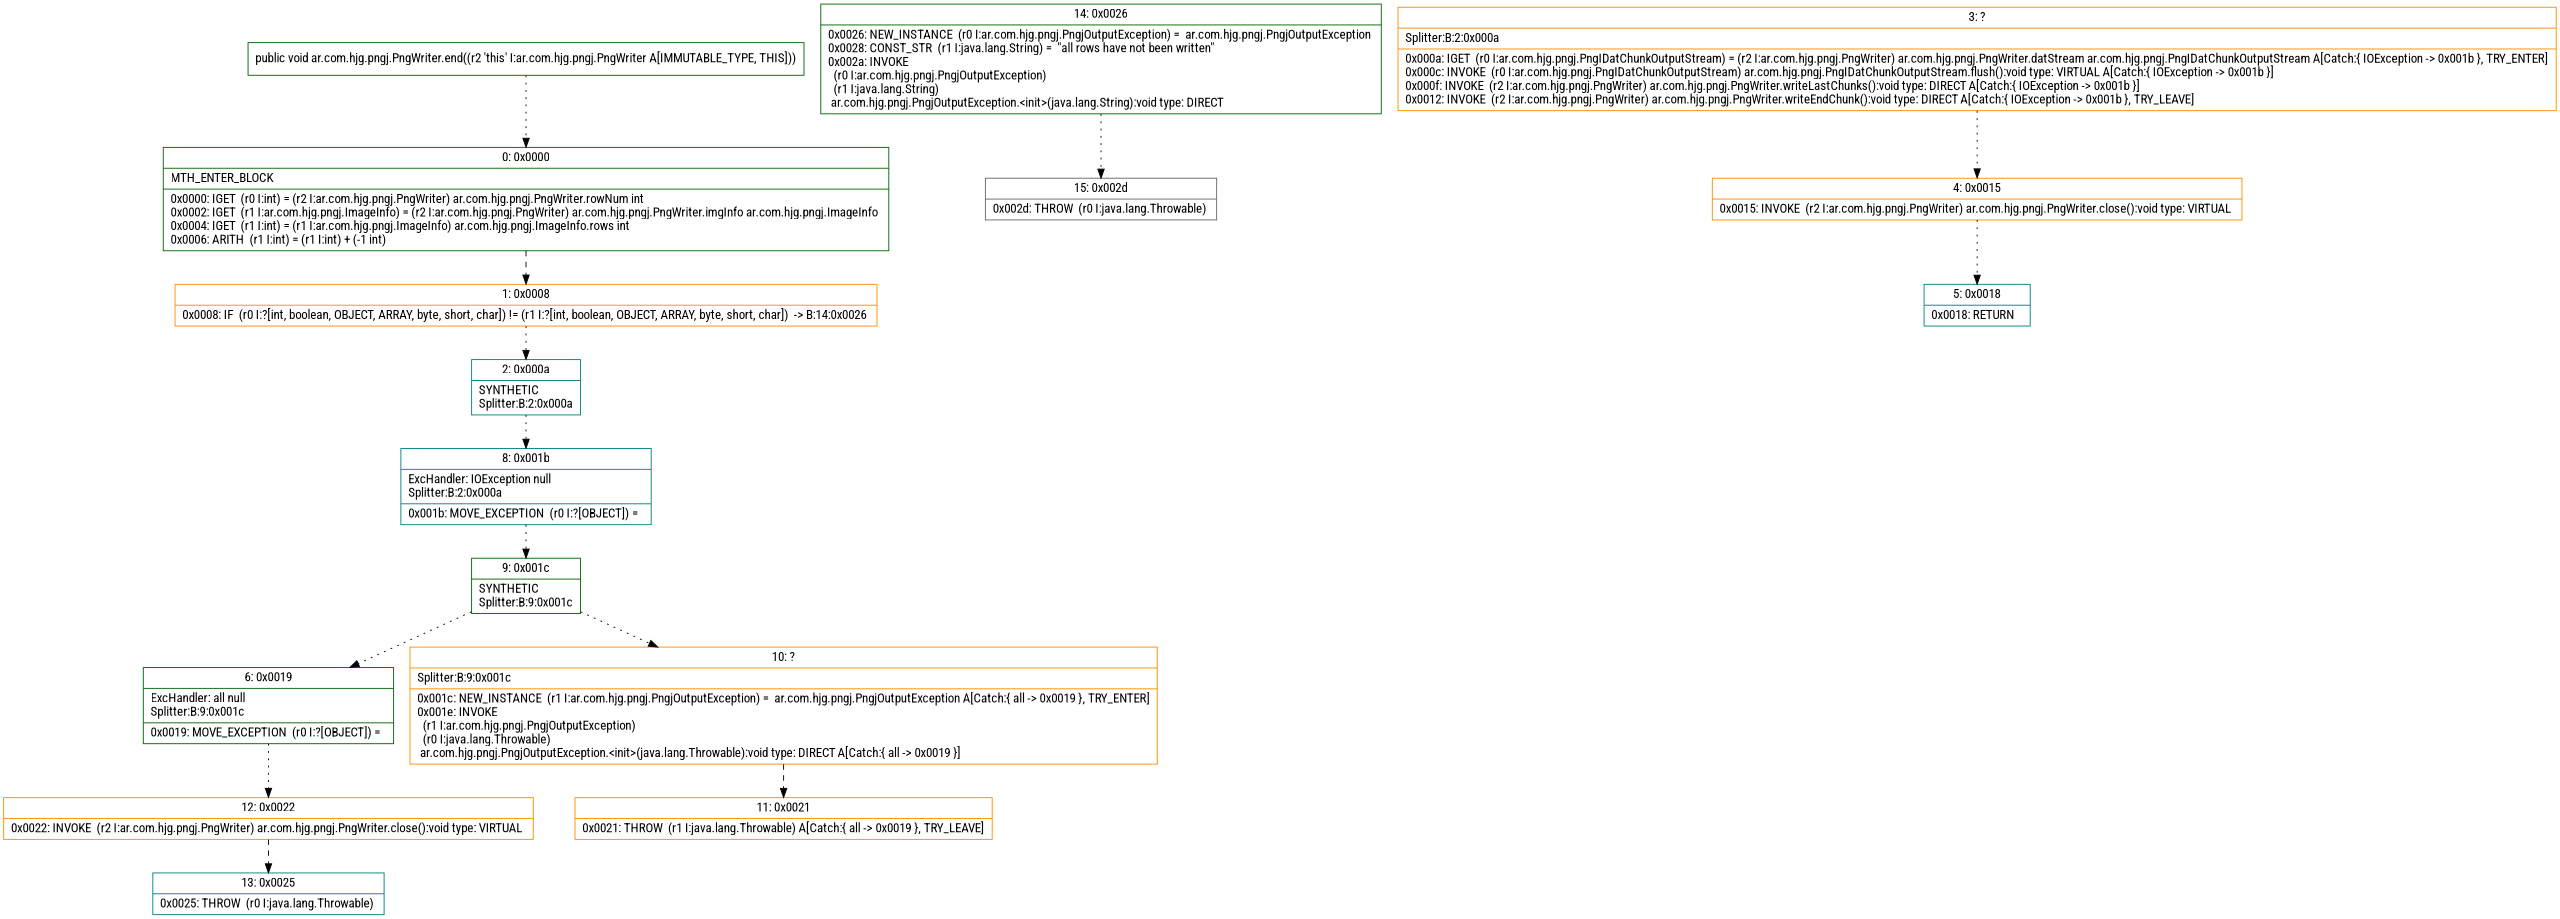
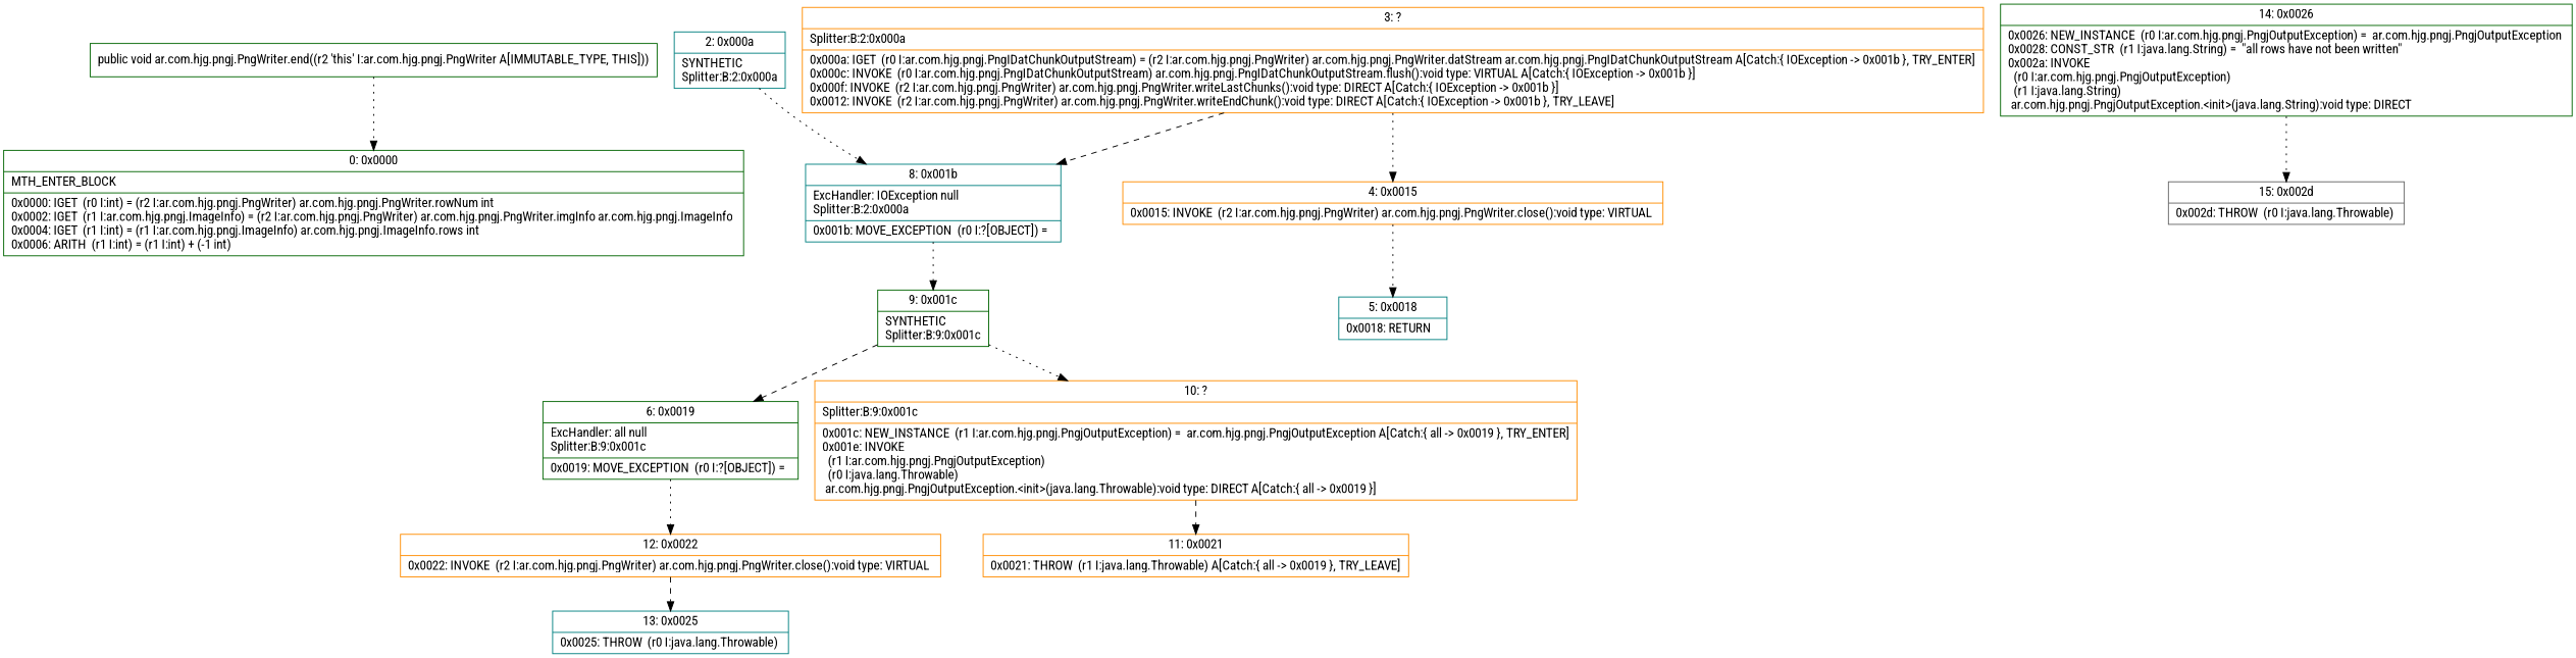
  digraph {
    fontname="Roboto Condensed"
    node [color=darkorange fontname="Roboto Condensed" shape=record]
    edge [fontname="Roboto Condensed" style=dotted]
    n1 [color=darkgreen label="{0\:\ 0x0000|MTH_ENTER_BLOCK\l|0x0000: IGET  (r0 I:int) = (r2 I:ar.com.hjg.pngj.PngWriter) ar.com.hjg.pngj.PngWriter.rowNum int \l0x0002: IGET  (r1 I:ar.com.hjg.pngj.ImageInfo) = (r2 I:ar.com.hjg.pngj.PngWriter) ar.com.hjg.pngj.PngWriter.imgInfo ar.com.hjg.pngj.ImageInfo \l0x0004: IGET  (r1 I:int) = (r1 I:ar.com.hjg.pngj.ImageInfo) ar.com.hjg.pngj.ImageInfo.rows int \l0x0006: ARITH  (r1 I:int) = (r1 I:int) + (\-1 int) \l}"]
-   n2 [label="{1\:\ 0x0008|0x0008: IF  (r0 I:?[int, boolean, OBJECT, ARRAY, byte, short, char]) != (r1 I:?[int, boolean, OBJECT, ARRAY, byte, short, char])  \-\> B:14:0x0026 \l}"]
    n3 [color=teal label="{2\:\ 0x000a|SYNTHETIC\lSplitter:B:2:0x000a\l}"]
    n4 [color=teal label="{8\:\ 0x001b|ExcHandler: IOException null\lSplitter:B:2:0x000a\l|0x001b: MOVE_EXCEPTION  (r0 I:?[OBJECT]) =  \l}"]
    n5 [color=darkgreen label="{14\:\ 0x0026|0x0026: NEW_INSTANCE  (r0 I:ar.com.hjg.pngj.PngjOutputException) =  ar.com.hjg.pngj.PngjOutputException \l0x0028: CONST_STR  (r1 I:java.lang.String) =  \"all rows have not been written\" \l0x002a: INVOKE  \l  (r0 I:ar.com.hjg.pngj.PngjOutputException)\l  (r1 I:java.lang.String)\l ar.com.hjg.pngj.PngjOutputException.\<init\>(java.lang.String):void type: DIRECT \l}"]
    n6 [color=gray40 label="{15\:\ 0x002d|0x002d: THROW  (r0 I:java.lang.Throwable) \l}"]
    n7 [label="{3\:\ ?|Splitter:B:2:0x000a\l|0x000a: IGET  (r0 I:ar.com.hjg.pngj.PngIDatChunkOutputStream) = (r2 I:ar.com.hjg.pngj.PngWriter) ar.com.hjg.pngj.PngWriter.datStream ar.com.hjg.pngj.PngIDatChunkOutputStream A[Catch:\{ IOException \-\> 0x001b \}, TRY_ENTER]\l0x000c: INVOKE  (r0 I:ar.com.hjg.pngj.PngIDatChunkOutputStream) ar.com.hjg.pngj.PngIDatChunkOutputStream.flush():void type: VIRTUAL A[Catch:\{ IOException \-\> 0x001b \}]\l0x000f: INVOKE  (r2 I:ar.com.hjg.pngj.PngWriter) ar.com.hjg.pngj.PngWriter.writeLastChunks():void type: DIRECT A[Catch:\{ IOException \-\> 0x001b \}]\l0x0012: INVOKE  (r2 I:ar.com.hjg.pngj.PngWriter) ar.com.hjg.pngj.PngWriter.writeEndChunk():void type: DIRECT A[Catch:\{ IOException \-\> 0x001b \}, TRY_LEAVE]\l}"]
    n8 [label="{4\:\ 0x0015|0x0015: INVOKE  (r2 I:ar.com.hjg.pngj.PngWriter) ar.com.hjg.pngj.PngWriter.close():void type: VIRTUAL \l}"]
    n9 [color=darkgreen label="{9\:\ 0x001c|SYNTHETIC\lSplitter:B:9:0x001c\l}"]
    n10 [color=teal label="{5\:\ 0x0018|0x0018: RETURN   \l}"]
    n11 [color=darkgreen label="{6\:\ 0x0019|ExcHandler: all null\lSplitter:B:9:0x001c\l|0x0019: MOVE_EXCEPTION  (r0 I:?[OBJECT]) =  \l}"]
    n12 [label="{12\:\ 0x0022|0x0022: INVOKE  (r2 I:ar.com.hjg.pngj.PngWriter) ar.com.hjg.pngj.PngWriter.close():void type: VIRTUAL \l}"]
    n13 [color=teal label="{13\:\ 0x0025|0x0025: THROW  (r0 I:java.lang.Throwable) \l}"]
    n14 [label="{10\:\ ?|Splitter:B:9:0x001c\l|0x001c: NEW_INSTANCE  (r1 I:ar.com.hjg.pngj.PngjOutputException) =  ar.com.hjg.pngj.PngjOutputException A[Catch:\{ all \-\> 0x0019 \}, TRY_ENTER]\l0x001e: INVOKE  \l  (r1 I:ar.com.hjg.pngj.PngjOutputException)\l  (r0 I:java.lang.Throwable)\l ar.com.hjg.pngj.PngjOutputException.\<init\>(java.lang.Throwable):void type: DIRECT A[Catch:\{ all \-\> 0x0019 \}]\l}"]
    n15 [label="{11\:\ 0x0021|0x0021: THROW  (r1 I:java.lang.Throwable) A[Catch:\{ all \-\> 0x0019 \}, TRY_LEAVE]\l}"]
    n16 [color=darkgreen label="{public void ar.com.hjg.pngj.PngWriter.end((r2 'this' I:ar.com.hjg.pngj.PngWriter A[IMMUTABLE_TYPE, THIS])) }"]
-   n1 -> n2 [style=dashed]
-   n2 -> n3
    n3 -> n4
    n4 -> n9
    n5 -> n6
+   n7 -> n4 [style=dashed]
    n7 -> n8
    n8 -> n10
-   n9 -> n11
+   n9 -> n11 [style=dashed]
    n9 -> n14
    n11 -> n12
    n12 -> n13 [style=dashed]
    n14 -> n15 [style=dashed]
    n16 -> n1
  }
